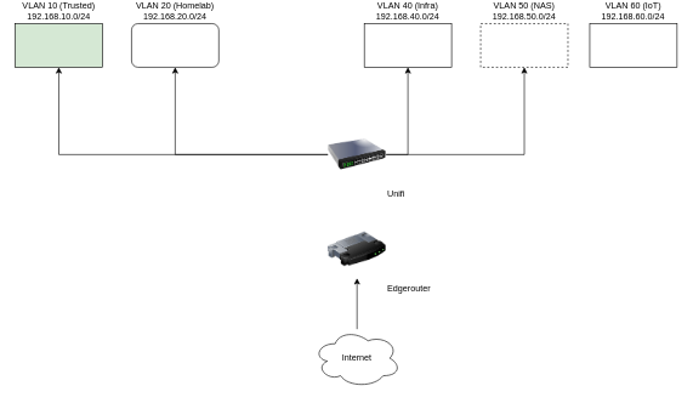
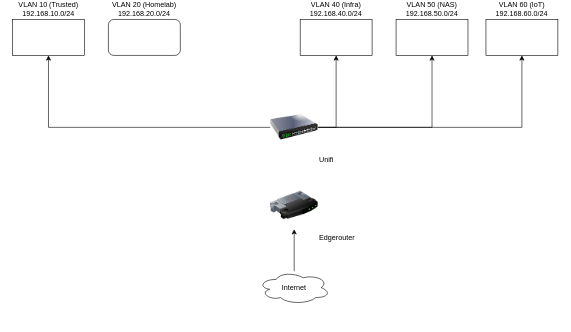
  <mxCell id="0" />
  <mxCell id="1" parent="0" />
  <mxCell id="2" style="edgeStyle=orthogonalEdgeStyle;rounded=0;orthogonalLoop=1;jettySize=auto;html=1;" edge="1" parent="1" source="3" target="4"><mxGeometry relative="1" as="geometry" /></mxCell>
- <mxCell id="3" value="Internet" style="ellipse;shape=cloud;whiteSpace=wrap;html=1;" vertex="1" parent="1"><mxGeometry x="430" y="440" width="120" height="80" as="geometry" /></mxCell>
+ <mxCell id="3" value="Internet" style="ellipse;shape=cloud;whiteSpace=wrap;html=1;" vertex="1" parent="1"><mxGeometry x="430" y="440" width="120" height="55" as="geometry" /></mxCell>
  <mxCell id="4" value="Edgerouter" style="image;html=1;image=img/lib/clip_art/networking/Router_128x128.png;labelPosition=right;verticalLabelPosition=bottom;align=left;verticalAlign=top;" vertex="1" parent="1"><mxGeometry x="450" y="290" width="80" height="80" as="geometry" /></mxCell>
  <mxCell id="5" style="edgeStyle=orthogonalEdgeStyle;rounded=0;orthogonalLoop=1;jettySize=auto;html=1;" edge="1" parent="1" source="10" target="11"><mxGeometry relative="1" as="geometry" /></mxCell>
- <mxCell id="6" style="edgeStyle=orthogonalEdgeStyle;rounded=0;orthogonalLoop=1;jettySize=auto;html=1;entryX=0.5;entryY=1;entryDx=0;entryDy=0;" edge="1" parent="1" source="10" target="12"><mxGeometry relative="1" as="geometry" /></mxCell>
  <mxCell id="7" style="edgeStyle=orthogonalEdgeStyle;rounded=0;orthogonalLoop=1;jettySize=auto;html=1;" edge="1" parent="1" source="10" target="13"><mxGeometry relative="1" as="geometry"><Array as="points"><mxPoint x="560" y="200" /></Array></mxGeometry></mxCell>
  <mxCell id="8" style="edgeStyle=orthogonalEdgeStyle;rounded=0;orthogonalLoop=1;jettySize=auto;html=1;entryX=0.5;entryY=1;entryDx=0;entryDy=0;" edge="1" parent="1" source="10" target="14"><mxGeometry relative="1" as="geometry" /></mxCell>
+ <mxCell id="9" style="edgeStyle=orthogonalEdgeStyle;rounded=0;orthogonalLoop=1;jettySize=auto;html=1;entryX=0.5;entryY=1;entryDx=0;entryDy=0;" edge="1" parent="1" source="10" target="15"><mxGeometry relative="1" as="geometry" /></mxCell>
  <mxCell id="10" value="Unifi" style="image;html=1;image=img/lib/clip_art/networking/Switch_128x128.png;labelPosition=right;verticalLabelPosition=bottom;align=left;verticalAlign=top;" vertex="1" parent="1"><mxGeometry x="450" y="160" width="80" height="80" as="geometry" /></mxCell>
- <mxCell id="11" value="&lt;div&gt;VLAN 10 (Trusted)&lt;br&gt;192.168.10.0/24&lt;br&gt;&lt;/div&gt;" style="rounded=0;whiteSpace=wrap;html=1;labelPosition=center;verticalLabelPosition=top;align=center;verticalAlign=bottom;fillColor=#d5e8d4;" vertex="1" parent="1"><mxGeometry x="20" y="20" width="120" height="60" as="geometry" /></mxCell>
+ <mxCell id="11" value="&lt;div&gt;VLAN 10 (Trusted)&lt;br&gt;192.168.10.0/24&lt;br&gt;&lt;/div&gt;" style="rounded=0;whiteSpace=wrap;html=1;labelPosition=center;verticalLabelPosition=top;align=center;verticalAlign=bottom;" vertex="1" parent="1"><mxGeometry x="20" y="20" width="120" height="60" as="geometry" /></mxCell>
  <mxCell id="12" value="&lt;div&gt;VLAN 20 (Homelab)&lt;/div&gt;192.168.20.0/24" style="whiteSpace=wrap;html=1;labelPosition=center;verticalLabelPosition=top;align=center;verticalAlign=bottom;rounded=1;" vertex="1" parent="1"><mxGeometry x="180" y="20" width="120" height="60" as="geometry" /></mxCell>
  <mxCell id="13" value="&lt;div&gt;VLAN 40 (Infra)&lt;/div&gt;&lt;div&gt;192.168.40.0/24&lt;/div&gt;" style="rounded=0;whiteSpace=wrap;html=1;labelPosition=center;verticalLabelPosition=top;align=center;verticalAlign=bottom;" vertex="1" parent="1"><mxGeometry x="500" y="20" width="120" height="60" as="geometry" /></mxCell>
- <mxCell id="14" value="&lt;div&gt;VLAN 50 (NAS)&lt;/div&gt;&lt;div&gt;192.168.50.0/24&lt;/div&gt;" style="rounded=0;whiteSpace=wrap;html=1;labelPosition=center;verticalLabelPosition=top;align=center;verticalAlign=bottom;dashed=1;" vertex="1" parent="1"><mxGeometry x="660" y="20" width="120" height="60" as="geometry" /></mxCell>
+ <mxCell id="14" value="&lt;div&gt;VLAN 50 (NAS)&lt;/div&gt;&lt;div&gt;192.168.50.0/24&lt;/div&gt;" style="rounded=0;whiteSpace=wrap;html=1;labelPosition=center;verticalLabelPosition=top;align=center;verticalAlign=bottom;" vertex="1" parent="1"><mxGeometry x="660" y="20" width="120" height="60" as="geometry" /></mxCell>
  <mxCell id="15" value="&lt;div&gt;VLAN 60 (IoT)&lt;/div&gt;&lt;div&gt;192.168.60.0/24&lt;/div&gt;" style="rounded=0;whiteSpace=wrap;html=1;labelPosition=center;verticalLabelPosition=top;align=center;verticalAlign=bottom;" vertex="1" parent="1"><mxGeometry x="810" y="20" width="120" height="60" as="geometry" /></mxCell>
